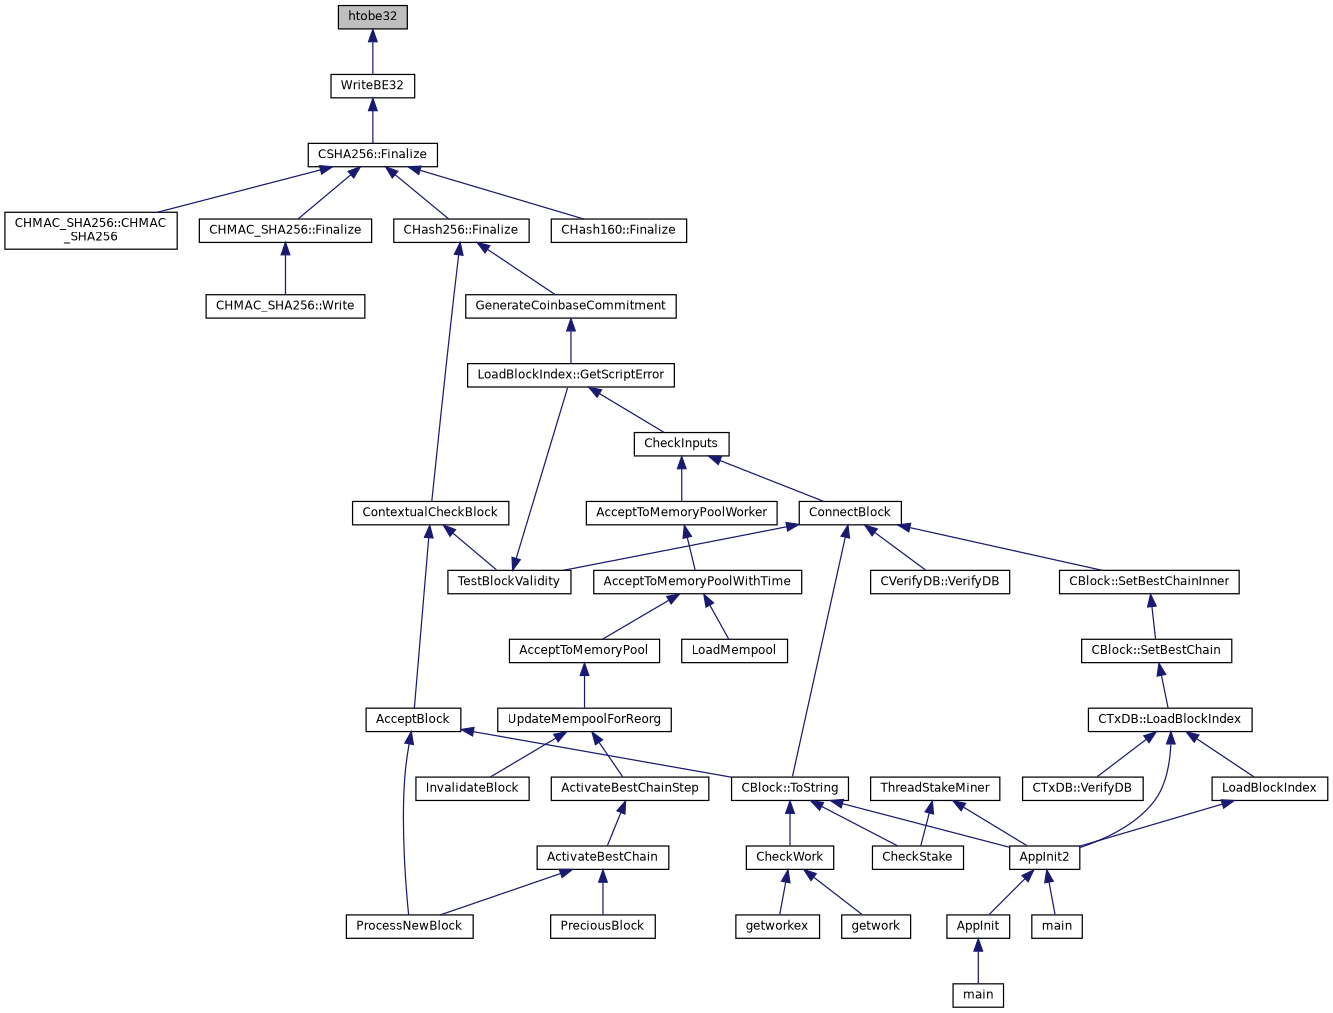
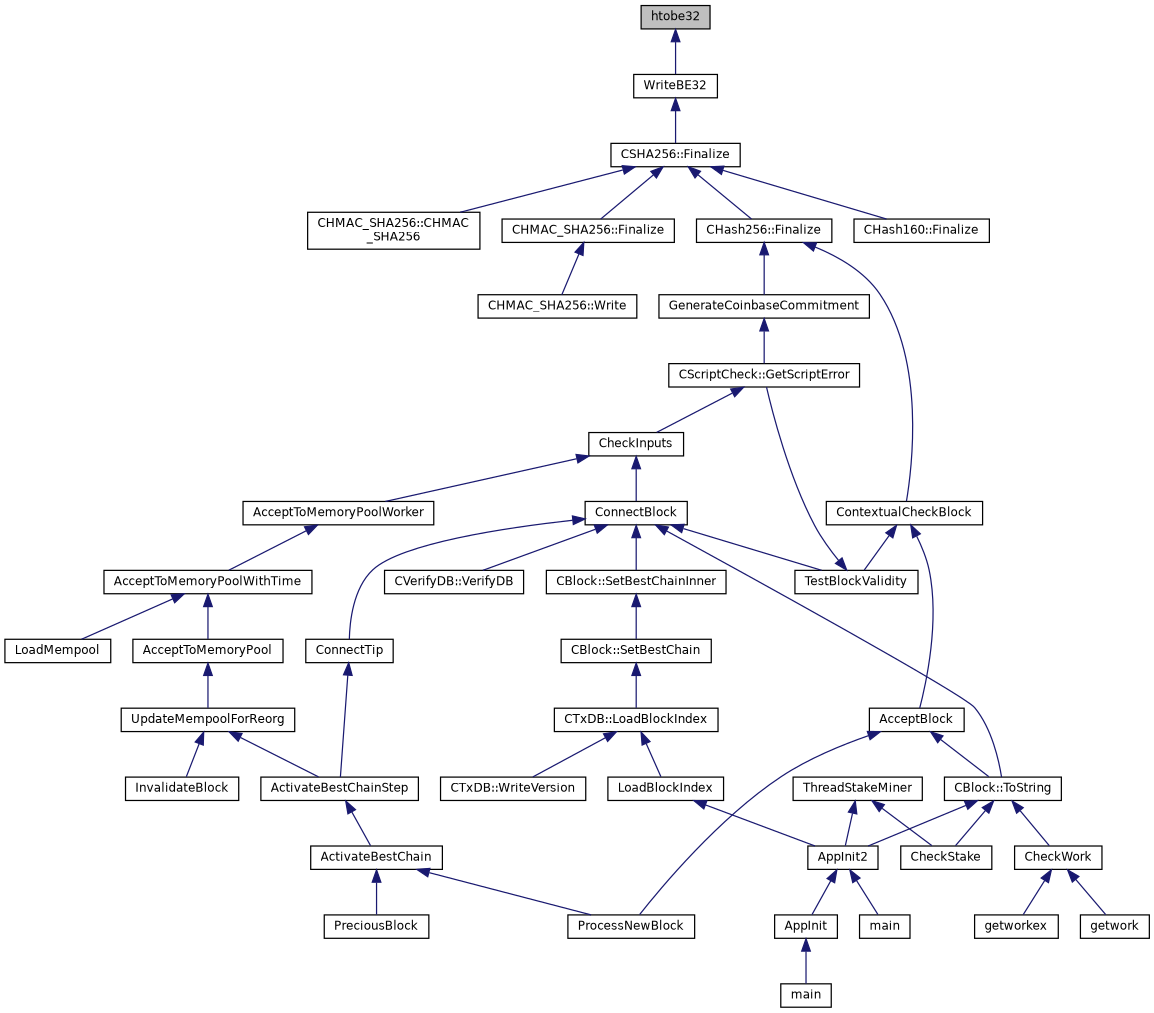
  digraph {
    rankdir=TB
    node [color=black fillcolor=white fontname=Helvetica fontsize=10 shape=record style=filled]
    edge [color=midnightblue dir=back fontname=Helvetica fontsize=10 labelfontname=Helvetica labelfontsize=10 style=solid]
    n1 [fillcolor=grey75 fontcolor=black height=0.2 label=htobe32 width=0.4]
    n2 [height=0.2 label=WriteBE32 width=0.4]
    n3 [height=0.2 label="CSHA256::Finalize" width=0.4]
    n4 [height=0.2 label="CHMAC_SHA256::CHMAC\l_SHA256" width=0.4]
    n5 [height=0.2 label="CHMAC_SHA256::Finalize" width=0.4]
    n6 [height=0.2 label="CHash256::Finalize" width=0.4]
    n7 [height=0.2 label="CHash160::Finalize" width=0.4]
    n8 [height=0.2 label="CHMAC_SHA256::Write" width=0.4]
    n9 [height=0.2 label=GenerateCoinbaseCommitment width=0.4]
    n10 [height=0.2 label=ContextualCheckBlock width=0.4]
-   n11 [height=0.2 label="LoadBlockIndex::GetScriptError" width=0.4]
+   n11 [height=0.2 label="CScriptCheck::GetScriptError" width=0.4]
    n12 [height=0.2 label=TestBlockValidity width=0.4]
    n13 [height=0.2 label=AcceptBlock width=0.4]
    n14 [height=0.2 label=CheckInputs width=0.4]
    n15 [height=0.2 label=AcceptToMemoryPoolWorker width=0.4]
    n16 [height=0.2 label=ConnectBlock width=0.4]
    n17 [height=0.2 label=AcceptToMemoryPoolWithTime width=0.4]
    n18 [height=0.2 label="CBlock::SetBestChainInner" width=0.4]
    n19 [height=0.2 label="CBlock::ToString" width=0.4]
+   n20 [height=0.2 label=ConnectTip width=0.4]
    n21 [height=0.2 label="CVerifyDB::VerifyDB" width=0.4]
    n22 [height=0.2 label=AcceptToMemoryPool width=0.4]
    n23 [height=0.2 label=LoadMempool width=0.4]
    n24 [height=0.2 label=UpdateMempoolForReorg width=0.4]
    n25 [height=0.2 label=ActivateBestChainStep width=0.4]
    n26 [height=0.2 label=InvalidateBlock width=0.4]
    n27 [height=0.2 label=ActivateBestChain width=0.4]
    n28 [height=0.2 label=PreciousBlock width=0.4]
    n29 [height=0.2 label=ProcessNewBlock width=0.4]
    n30 [height=0.2 label="CBlock::SetBestChain" width=0.4]
    n31 [height=0.2 label=AppInit2 width=0.4]
    n32 [height=0.2 label=CheckWork width=0.4]
    n33 [height=0.2 label=CheckStake width=0.4]
    n34 [height=0.2 label="CTxDB::LoadBlockIndex" width=0.4]
    n35 [height=0.2 label=LoadBlockIndex width=0.4]
-   n36 [height=0.2 label="CTxDB::VerifyDB" width=0.4]
+   n36 [height=0.2 label="CTxDB::WriteVersion" width=0.4]
    n37 [height=0.2 label=AppInit width=0.4]
    n38 [height=0.2 label=main width=0.4]
    n39 [height=0.2 label=main width=0.4]
    n40 [height=0.2 label=getworkex width=0.4]
    n41 [height=0.2 label=getwork width=0.4]
    n42 [height=0.2 label=ThreadStakeMiner width=0.4]
    n1 -> n2
    n2 -> n3
    n3 -> n4
    n3 -> n5
    n3 -> n6
    n3 -> n7
    n5 -> n8
    n6 -> n9
    n6 -> n10
    n9 -> n11
    n10 -> n12
    n10 -> n13
    n11 -> n14
    n12 -> n11
    n13 -> n19
    n13 -> n29
    n14 -> n15
    n14 -> n16
    n15 -> n17
    n16 -> n12
    n16 -> n18
    n16 -> n19
+   n16 -> n20
    n16 -> n21
    n17 -> n22
    n17 -> n23
    n18 -> n30
    n19 -> n31
    n19 -> n32
    n19 -> n33
+   n20 -> n25
    n22 -> n24
    n24 -> n25
    n24 -> n26
    n25 -> n27
    n27 -> n28
    n27 -> n29
    n30 -> n34
    n31 -> n37
    n31 -> n38
    n32 -> n40
    n32 -> n41
-   n34 -> n31
    n34 -> n35
    n34 -> n36
    n35 -> n31
    n37 -> n39
    n42 -> n31
    n42 -> n33
  }
